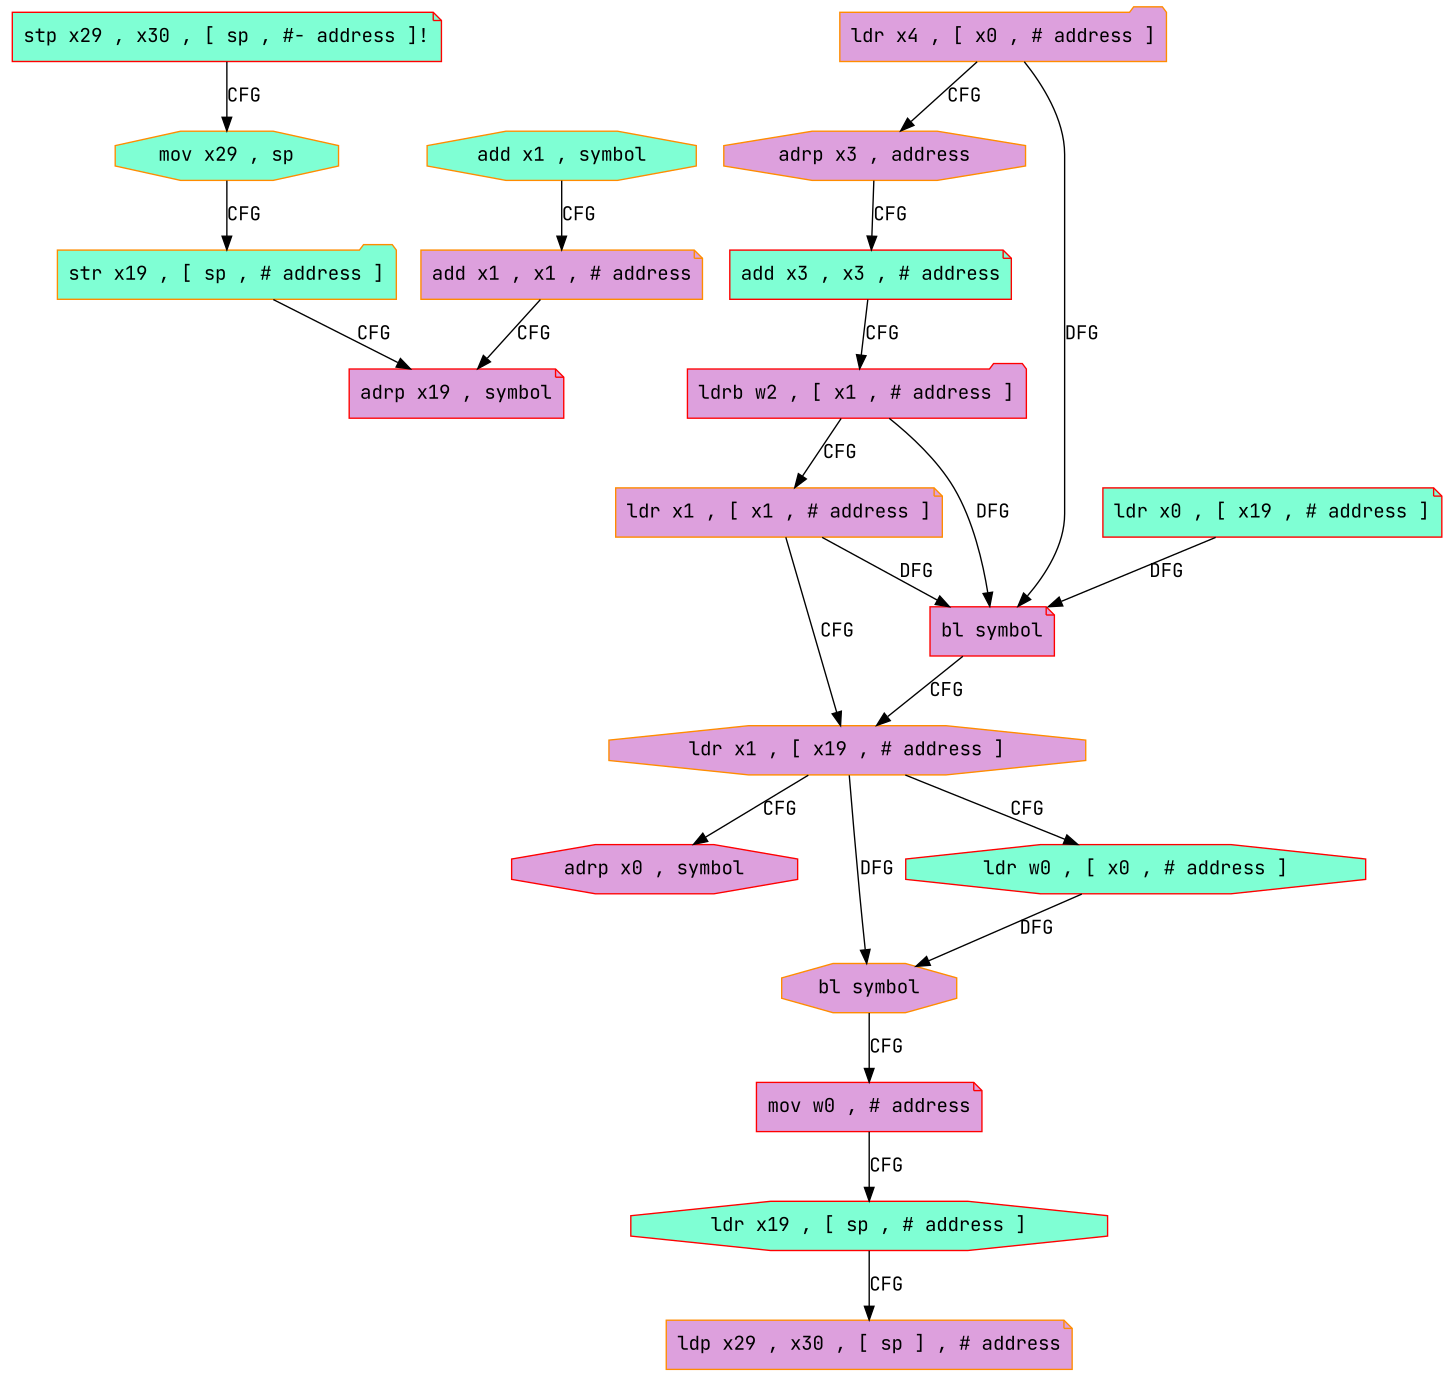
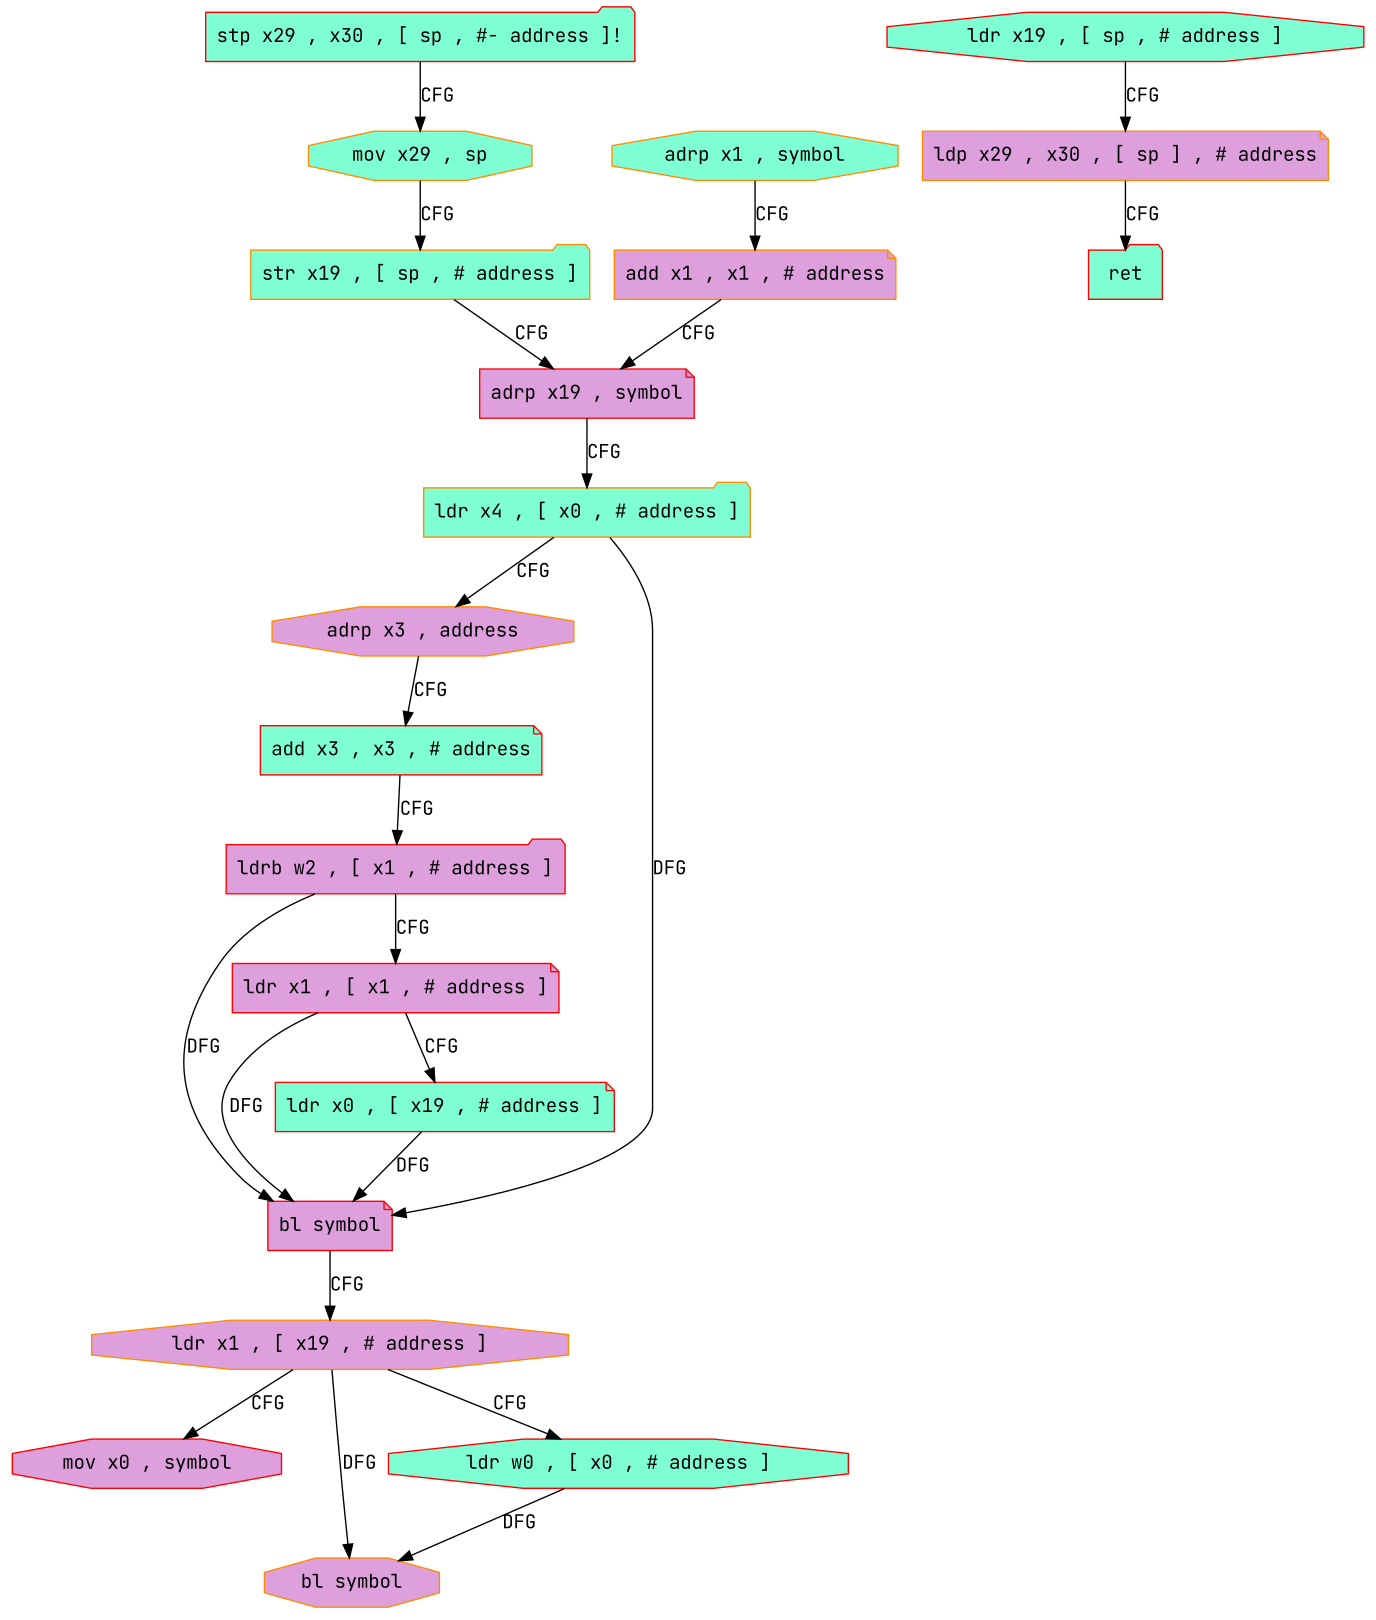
  digraph {
    fontname="JetBrains Mono"
    node [color=red fillcolor=plum fontname="JetBrains Mono" shape=note style=filled]
    edge [fontname="JetBrains Mono"]
-   n1 [fillcolor=aquamarine label="stp x29 , x30 , [ sp , #- address ]!"]
+   n1 [fillcolor=aquamarine label="stp x29 , x30 , [ sp , #- address ]!" shape=folder]
    n2 [color=darkorange fillcolor=aquamarine label="mov x29 , sp" shape=octagon]
    n3 [color=darkorange fillcolor=aquamarine label="str x19 , [ sp , # address ]" shape=folder]
    n4 [label="adrp x19 , symbol"]
-   n5 [color=darkorange fillcolor=aquamarine label="add x1 , symbol" shape=octagon]
+   n5 [color=darkorange fillcolor=aquamarine label="adrp x1 , symbol" shape=octagon]
    n6 [color=darkorange label="add x1 , x1 , # address"]
-   n7 [color=darkorange label="ldr x4 , [ x0 , # address ]" shape=folder]
+   n7 [color=darkorange fillcolor=aquamarine label="ldr x4 , [ x0 , # address ]" shape=folder]
    n8 [color=darkorange label="adrp x3 , address" shape=octagon]
    n9 [label="bl symbol"]
    n10 [fillcolor=aquamarine label="add x3 , x3 , # address"]
    n11 [color=darkorange label="ldr x1 , [ x19 , # address ]" shape=octagon]
    n12 [label="ldrb w2 , [ x1 , # address ]" shape=folder]
-   n13 [color=darkorange label="ldr x1 , [ x1 , # address ]"]
+   n13 [label="ldr x1 , [ x1 , # address ]"]
    n14 [fillcolor=aquamarine label="ldr x0 , [ x19 , # address ]"]
-   n15 [label="adrp x0 , symbol" shape=octagon]
+   n15 [label="mov x0 , symbol" shape=octagon]
    n16 [color=darkorange label="bl symbol" shape=octagon]
    n17 [fillcolor=aquamarine label="ldr w0 , [ x0 , # address ]" shape=octagon]
-   n18 [label="mov w0 , # address"]
    n19 [fillcolor=aquamarine label="ldr x19 , [ sp , # address ]" shape=octagon]
    n20 [color=darkorange label="ldp x29 , x30 , [ sp ] , # address"]
+   n21 [fillcolor=aquamarine label=ret shape=folder]
    n1 -> n2 [label=CFG]
    n2 -> n3 [label=CFG]
    n3 -> n4 [label=CFG]
+   n4 -> n7 [label=CFG]
    n5 -> n6 [label=CFG]
    n6 -> n4 [label=CFG]
    n7 -> n8 [label=CFG]
    n7 -> n9 [label=DFG]
    n8 -> n10 [label=CFG]
    n9 -> n11 [label=CFG]
    n10 -> n12 [label=CFG]
    n11 -> n15 [label=CFG]
    n11 -> n16 [label=DFG]
    n11 -> n17 [label=CFG]
    n12 -> n9 [label=DFG]
    n12 -> n13 [label=CFG]
    n13 -> n9 [label=DFG]
-   n13 -> n11 [label=CFG]
+   n13 -> n14 [label=CFG]
    n14 -> n9 [label=DFG]
-   n16 -> n18 [label=CFG]
    n17 -> n16 [label=DFG]
-   n18 -> n19 [label=CFG]
    n19 -> n20 [label=CFG]
+   n20 -> n21 [label=CFG]
  }
